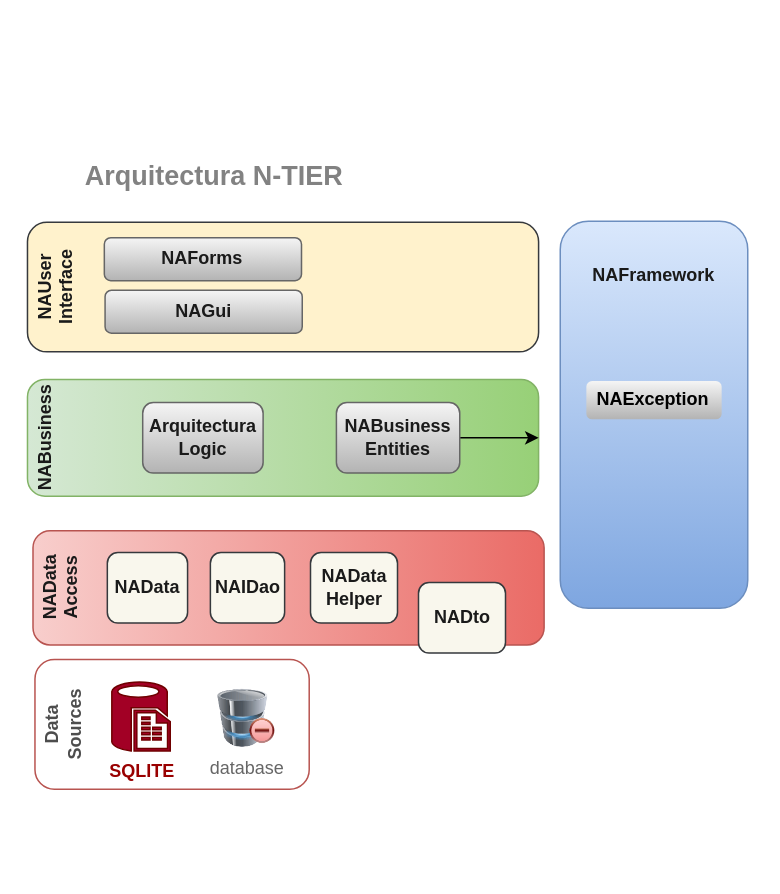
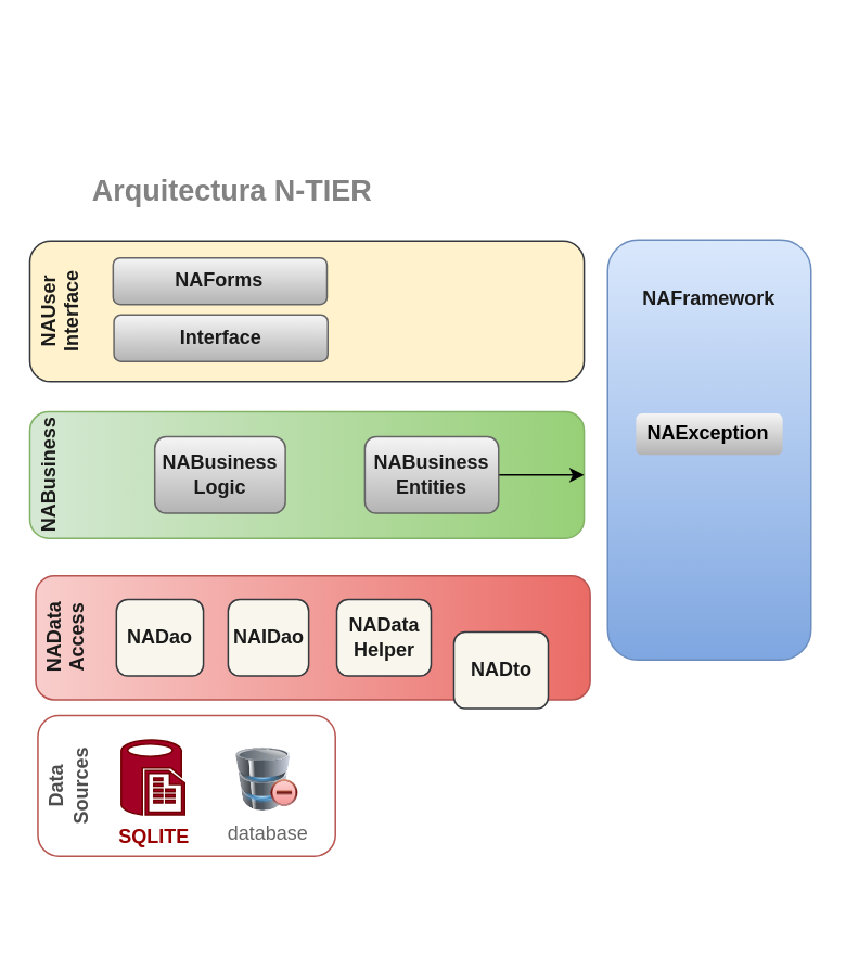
  <mxCell id="0" />
  <mxCell id="1" parent="0" />
  <mxCell id="2" value="&lt;font color=&quot;#1a1a1a&quot;&gt;&lt;b&gt;NAData&lt;br&gt;Access&lt;br&gt;&lt;br&gt;&lt;br&gt;&lt;br&gt;&lt;br&gt;&lt;br&gt;&lt;br&gt;&lt;br&gt;&lt;br&gt;&lt;br&gt;&lt;br&gt;&lt;br&gt;&lt;br&gt;&lt;br&gt;&lt;br&gt;&lt;br&gt;&lt;br&gt;&lt;br&gt;&lt;br&gt;&lt;br&gt;&lt;br&gt;&lt;/b&gt;&lt;br&gt;&lt;/font&gt;" style="rounded=1;whiteSpace=wrap;html=1;fillColor=#f8cecc;strokeColor=#b85450;rotation=-90;gradientColor=#ea6b66;" vertex="1" parent="1"><mxGeometry x="153.8" y="221" width="76.14" height="340.74" as="geometry" /></mxCell>
- <mxCell id="3" value="&lt;font color=&quot;#1a1a1a&quot;&gt;&lt;b&gt;NAData&lt;/b&gt;&lt;br&gt;&lt;/font&gt;" style="rounded=1;whiteSpace=wrap;html=1;fillColor=#f9f7ed;strokeColor=#36393d;" vertex="1" parent="1"><mxGeometry x="71.05" y="367.87" width="53.5" height="47" as="geometry" /></mxCell>
+ <mxCell id="3" value="&lt;font color=&quot;#1a1a1a&quot;&gt;&lt;b&gt;NADao&lt;/b&gt;&lt;br&gt;&lt;/font&gt;" style="rounded=1;whiteSpace=wrap;html=1;fillColor=#f9f7ed;strokeColor=#36393d;" vertex="1" parent="1"><mxGeometry x="71.05" y="367.87" width="53.5" height="47" as="geometry" /></mxCell>
  <mxCell id="4" value="&lt;font color=&quot;#828282&quot; style=&quot;font-size: 18px;&quot;&gt;&lt;b style=&quot;&quot;&gt;Arquitectura N-TIER&lt;/b&gt;&lt;/font&gt;" style="text;html=1;strokeColor=none;fillColor=none;align=center;verticalAlign=middle;whiteSpace=wrap;rounded=0;labelBackgroundColor=none;fontColor=#333333;" vertex="1" parent="1"><mxGeometry x="20.38" y="102" width="245" height="30" as="geometry" /></mxCell>
  <mxCell id="5" value="&lt;font color=&quot;#1a1a1a&quot;&gt;&lt;b&gt;NAData Helper&lt;/b&gt;&lt;br&gt;&lt;/font&gt;" style="rounded=1;whiteSpace=wrap;html=1;fillColor=#f9f7ed;strokeColor=#36393d;" vertex="1" parent="1"><mxGeometry x="206.5" y="367.87" width="58" height="47" as="geometry" /></mxCell>
  <mxCell id="6" value="&lt;font color=&quot;#1a1a1a&quot;&gt;&lt;b&gt;NAFramework&lt;/b&gt;&lt;br&gt;&lt;br&gt;&lt;br&gt;&lt;br&gt;&lt;br&gt;&lt;br&gt;&lt;br&gt;&lt;br&gt;&lt;br&gt;&lt;br&gt;&lt;br&gt;&lt;br&gt;&lt;br&gt;&lt;br&gt;&lt;/font&gt;" style="rounded=1;whiteSpace=wrap;html=1;fillColor=#dae8fc;strokeColor=#6c8ebf;gradientColor=#7ea6e0;" vertex="1" parent="1"><mxGeometry x="373" y="147" width="125" height="258" as="geometry" /></mxCell>
  <mxCell id="7" value="&lt;span style=&quot;&quot;&gt;&lt;font color=&quot;#000000&quot;&gt;&lt;b&gt;NAException&lt;/b&gt;&lt;/font&gt;&lt;/span&gt;" style="rounded=1;whiteSpace=wrap;html=1;fillColor=#f5f5f5;strokeColor=none;gradientColor=#b3b3b3;" vertex="1" parent="1"><mxGeometry x="390.41" y="253.52" width="90.19" height="25.56" as="geometry" /></mxCell>
  <mxCell id="8" value="&lt;font color=&quot;#1a1a1a&quot;&gt;&lt;b&gt;NABusiness&lt;br&gt;&lt;br&gt;&lt;br&gt;&lt;br&gt;&lt;br&gt;&lt;br&gt;&lt;br&gt;&lt;br&gt;&lt;br&gt;&lt;br&gt;&lt;br&gt;&lt;br&gt;&lt;br&gt;&lt;br&gt;&lt;br&gt;&lt;br&gt;&lt;br&gt;&lt;br&gt;&lt;br&gt;&lt;br&gt;&lt;br&gt;&lt;br&gt;&lt;/b&gt;&lt;br&gt;&lt;/font&gt;" style="rounded=1;whiteSpace=wrap;html=1;fillColor=#d5e8d4;strokeColor=#82b366;rotation=-90;gradientColor=#97d077;" vertex="1" parent="1"><mxGeometry x="149.3" y="121" width="77.77" height="340.74" as="geometry" /></mxCell>
- <mxCell id="9" value="&lt;span style=&quot;color: rgb(26, 26, 26);&quot;&gt;&lt;b&gt;Arquitectura Logic&lt;/b&gt;&lt;/span&gt;" style="rounded=1;whiteSpace=wrap;html=1;fillColor=#f5f5f5;strokeColor=#666666;gradientColor=#b3b3b3;" vertex="1" parent="1"><mxGeometry x="94.64" y="267.87" width="80.27" height="47" as="geometry" /></mxCell>
+ <mxCell id="9" value="&lt;span style=&quot;color: rgb(26, 26, 26);&quot;&gt;&lt;b&gt;NABusiness Logic&lt;/b&gt;&lt;/span&gt;" style="rounded=1;whiteSpace=wrap;html=1;fillColor=#f5f5f5;strokeColor=#666666;gradientColor=#b3b3b3;" vertex="1" parent="1"><mxGeometry x="94.64" y="267.87" width="80.27" height="47" as="geometry" /></mxCell>
  <mxCell id="10" value="" style="edgeStyle=none;html=1;" edge="1" parent="1" source="11" target="8"><mxGeometry relative="1" as="geometry" /></mxCell>
  <mxCell id="11" value="&lt;font color=&quot;#1a1a1a&quot;&gt;&lt;b&gt;NABusiness Entities&lt;/b&gt;&lt;/font&gt;" style="rounded=1;whiteSpace=wrap;html=1;fillColor=#f5f5f5;strokeColor=#666666;gradientColor=#b3b3b3;" vertex="1" parent="1"><mxGeometry x="223.77" y="267.87" width="82.23" height="47" as="geometry" /></mxCell>
  <mxCell id="12" value="&lt;b style=&quot;&quot;&gt;&lt;font color=&quot;#4d4d4d&quot;&gt;Data&lt;br&gt;Sources&lt;br&gt;&lt;br&gt;&lt;br&gt;&lt;br&gt;&lt;br&gt;&lt;br&gt;&lt;br&gt;&lt;br&gt;&lt;br&gt;&lt;br&gt;&lt;/font&gt;&lt;br&gt;&lt;/b&gt;" style="rounded=1;whiteSpace=wrap;html=1;fillColor=none;strokeColor=#b85450;rotation=-90;gradientColor=#ea6b66;" vertex="1" parent="1"><mxGeometry x="71.05" y="391" width="86.37" height="182.83" as="geometry" /></mxCell>
  <mxCell id="13" value="&lt;font color=&quot;#1a1a1a&quot;&gt;&lt;b&gt;NAUser&lt;br&gt;Interface&lt;br&gt;&lt;br&gt;&lt;br&gt;&lt;br&gt;&lt;br&gt;&lt;br&gt;&lt;br&gt;&lt;br&gt;&lt;br&gt;&lt;br&gt;&lt;br&gt;&lt;br&gt;&lt;br&gt;&lt;br&gt;&lt;br&gt;&lt;br&gt;&lt;br&gt;&lt;br&gt;&lt;br&gt;&lt;br&gt;&lt;br&gt;&lt;/b&gt;&lt;br&gt;&lt;/font&gt;" style="rounded=1;whiteSpace=wrap;html=1;fillColor=#fff2cc;strokeColor=#36393d;rotation=-90;" vertex="1" parent="1"><mxGeometry x="145" y="20.51" width="86.37" height="340.74" as="geometry" /></mxCell>
- <mxCell id="14" value="&lt;span style=&quot;color: rgb(26, 26, 26);&quot;&gt;&lt;b&gt;NAGui&lt;/b&gt;&lt;br&gt;&lt;/span&gt;" style="rounded=1;whiteSpace=wrap;html=1;fillColor=#f5f5f5;strokeColor=#666666;gradientColor=#b3b3b3;" vertex="1" parent="1"><mxGeometry x="69.55" y="193" width="131.45" height="28.62" as="geometry" /></mxCell>
+ <mxCell id="14" value="&lt;span style=&quot;color: rgb(26, 26, 26);&quot;&gt;&lt;b&gt;Interface&lt;/b&gt;&lt;br&gt;&lt;/span&gt;" style="rounded=1;whiteSpace=wrap;html=1;fillColor=#f5f5f5;strokeColor=#666666;gradientColor=#b3b3b3;" vertex="1" parent="1"><mxGeometry x="69.55" y="193" width="131.45" height="28.62" as="geometry" /></mxCell>
  <mxCell id="15" value="&lt;span style=&quot;color: rgb(26, 26, 26);&quot;&gt;&lt;b&gt;NAForms&lt;/b&gt;&lt;/span&gt;" style="rounded=1;whiteSpace=wrap;html=1;fillColor=#f5f5f5;strokeColor=#666666;gradientColor=#b3b3b3;" vertex="1" parent="1"><mxGeometry x="69.05" y="158" width="131.45" height="28.62" as="geometry" /></mxCell>
  <mxCell id="16" value="&lt;b&gt;&lt;font color=&quot;#990000&quot;&gt;SQLITE&lt;/font&gt;&lt;/b&gt;" style="verticalLabelPosition=bottom;html=1;verticalAlign=top;align=center;strokeColor=#6F0000;fillColor=#a20025;shape=mxgraph.azure.sql_reporting;fontColor=#ffffff;" vertex="1" parent="1"><mxGeometry x="74.05" y="454.18" width="38.95" height="46" as="geometry" /></mxCell>
  <mxCell id="17" value="&lt;font color=&quot;#666666&quot;&gt;database&lt;/font&gt;" style="image;html=1;image=img/lib/clip_art/computers/Database_Minus_128x128.png;strokeColor=default;fontColor=#FFFFFF;fillColor=none;" vertex="1" parent="1"><mxGeometry x="145" y="458.92" width="38" height="39.32" as="geometry" /></mxCell>
  <mxCell id="18" value="&lt;font color=&quot;#1a1a1a&quot;&gt;&lt;b&gt;NADto&lt;/b&gt;&lt;br&gt;&lt;/font&gt;" style="rounded=1;whiteSpace=wrap;html=1;fillColor=#f9f7ed;strokeColor=#36393d;" vertex="1" parent="1"><mxGeometry x="278.5" y="387.87" width="58" height="47" as="geometry" /></mxCell>
  <mxCell id="19" value="&lt;font color=&quot;#1a1a1a&quot;&gt;&lt;b&gt;NAIDao&lt;/b&gt;&lt;br&gt;&lt;/font&gt;" style="rounded=1;whiteSpace=wrap;html=1;fillColor=#f9f7ed;strokeColor=#36393d;" vertex="1" parent="1"><mxGeometry x="139.75" y="367.87" width="49.5" height="47" as="geometry" /></mxCell>
